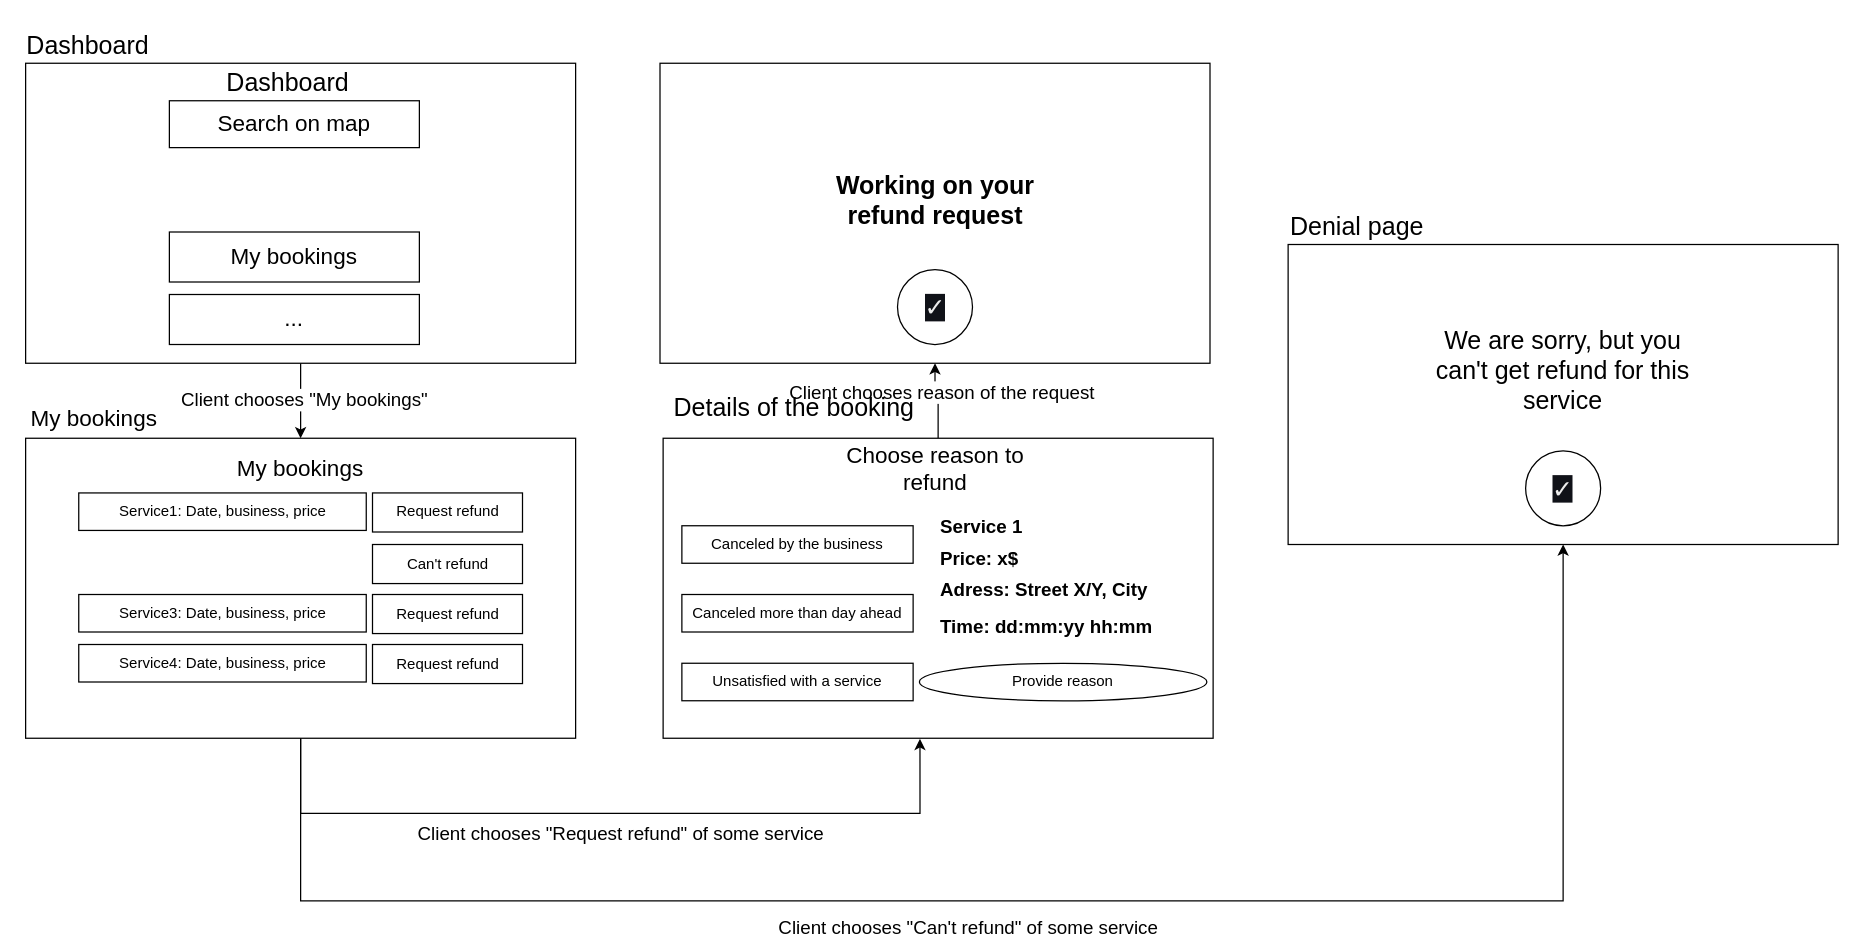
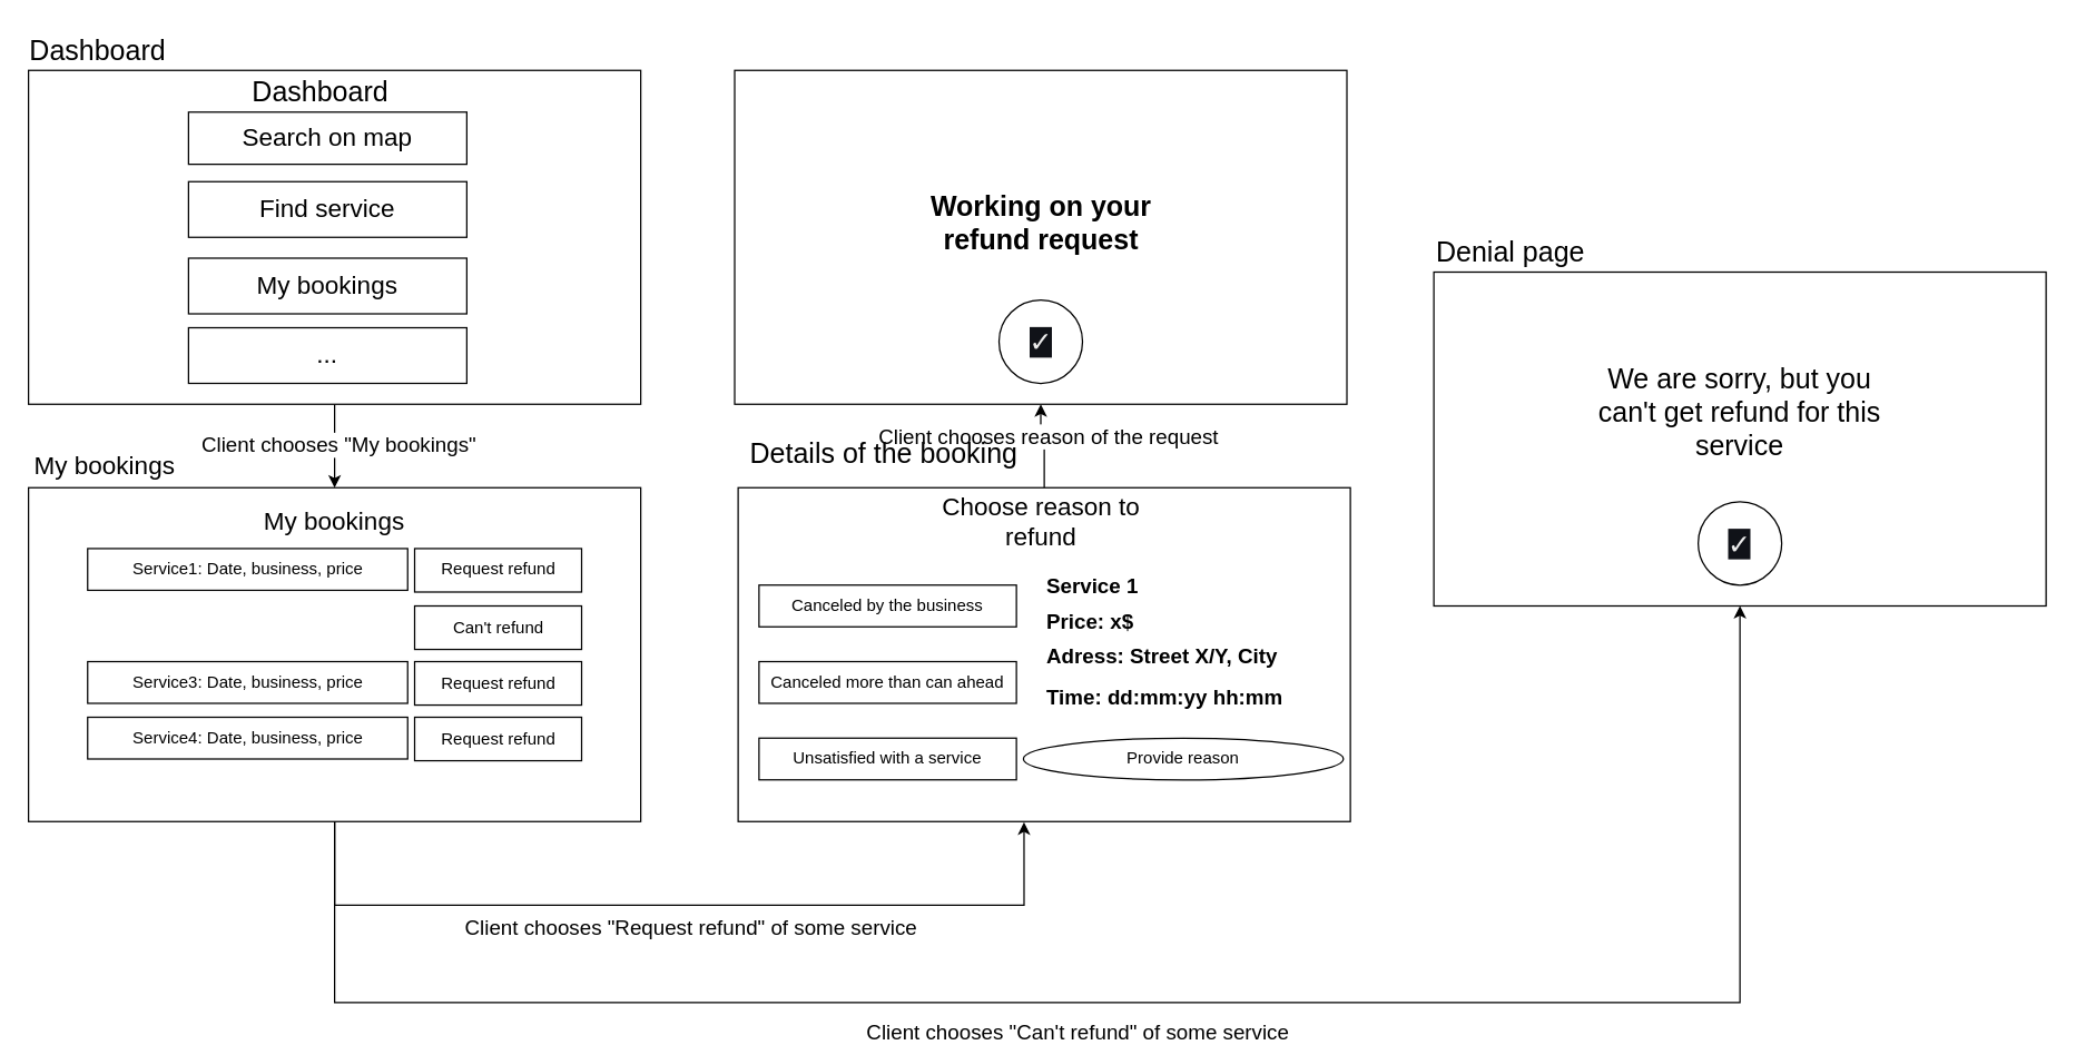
  <mxCell id="0" />
  <mxCell id="1" parent="0" />
  <mxCell id="2" style="edgeStyle=orthogonalEdgeStyle;rounded=0;orthogonalLoop=1;jettySize=auto;html=1;entryX=0.5;entryY=0;entryDx=0;entryDy=0;" edge="1" parent="1" source="4" target="12"><mxGeometry relative="1" as="geometry" /></mxCell>
  <mxCell id="3" value="&lt;font style=&quot;font-size: 15px;&quot;&gt;Client chooses &quot;My bookings&quot;&lt;/font&gt;" style="edgeLabel;html=1;align=center;verticalAlign=middle;resizable=0;points=[];" vertex="1" connectable="0" parent="2"><mxGeometry x="-0.052" y="2" relative="1" as="geometry"><mxPoint as="offset" /></mxGeometry></mxCell>
  <mxCell id="4" value="" style="rounded=0;whiteSpace=wrap;html=1;" vertex="1" parent="1"><mxGeometry x="20" y="50" width="440" height="240" as="geometry" /></mxCell>
  <mxCell id="5" value="&lt;font style=&quot;font-size: 20px;&quot;&gt;Dashboard&lt;/font&gt;" style="text;html=1;align=center;verticalAlign=middle;whiteSpace=wrap;rounded=0;" vertex="1" parent="1"><mxGeometry x="40" y="20" width="60" height="30" as="geometry" /></mxCell>
+ <mxCell id="6" value="&lt;font style=&quot;font-size: 18px;&quot;&gt;Find service &lt;/font&gt;" style="rounded=0;whiteSpace=wrap;html=1;" vertex="1" parent="1"><mxGeometry x="135" y="130" width="200" height="40" as="geometry" /></mxCell>
  <mxCell id="7" value="&lt;font style=&quot;font-size: 18px;&quot;&gt;Search on map&lt;/font&gt;" style="rounded=0;whiteSpace=wrap;html=1;" vertex="1" parent="1"><mxGeometry x="135" y="80" width="200" height="37.5" as="geometry" /></mxCell>
  <mxCell id="8" value="&lt;font style=&quot;font-size: 18px;&quot;&gt;My bookings&lt;/font&gt;" style="rounded=0;whiteSpace=wrap;html=1;" vertex="1" parent="1"><mxGeometry x="135" y="185" width="200" height="40" as="geometry" /></mxCell>
  <mxCell id="9" value="&lt;font style=&quot;font-size: 18px;&quot;&gt;...&lt;/font&gt;" style="rounded=0;whiteSpace=wrap;html=1;" vertex="1" parent="1"><mxGeometry x="135" y="235" width="200" height="40" as="geometry" /></mxCell>
  <mxCell id="10" style="edgeStyle=orthogonalEdgeStyle;rounded=0;orthogonalLoop=1;jettySize=auto;html=1;entryX=0.5;entryY=1;entryDx=0;entryDy=0;" edge="1" parent="1" source="12" target="41"><mxGeometry relative="1" as="geometry"><mxPoint x="340" y="800" as="targetPoint" /><Array as="points"><mxPoint x="240" y="720" /><mxPoint x="1250" y="720" /></Array></mxGeometry></mxCell>
  <mxCell id="11" value="&lt;div style=&quot;background-color: transparent;&quot;&gt;&lt;font style=&quot;background-color: transparent; font-size: 15px;&quot;&gt;Client chooses &quot;Can't refund&quot; of some service&lt;/font&gt;&lt;/div&gt;" style="edgeLabel;html=1;align=center;verticalAlign=middle;resizable=0;points=[];" vertex="1" connectable="0" parent="10"><mxGeometry x="-0.068" y="-1" relative="1" as="geometry"><mxPoint x="-1" y="19" as="offset" /></mxGeometry></mxCell>
  <mxCell id="12" value="" style="rounded=0;whiteSpace=wrap;html=1;movable=1;resizable=1;rotatable=1;deletable=1;editable=1;locked=0;connectable=1;" vertex="1" parent="1"><mxGeometry x="20" y="350" width="440" height="240" as="geometry" /></mxCell>
  <mxCell id="13" value="&lt;font style=&quot;font-size: 18px;&quot;&gt;My bookings&lt;/font&gt;" style="text;html=1;align=center;verticalAlign=middle;whiteSpace=wrap;rounded=0;" vertex="1" parent="1"><mxGeometry x="20" y="320" width="110" height="30" as="geometry" /></mxCell>
  <mxCell id="14" value="&lt;font style=&quot;font-size: 18px;&quot;&gt;My bookings&lt;/font&gt;" style="text;html=1;align=center;verticalAlign=middle;whiteSpace=wrap;rounded=0;" vertex="1" parent="1"><mxGeometry x="180" y="360" width="120" height="30" as="geometry" /></mxCell>
  <mxCell id="15" value="&lt;font style=&quot;font-size: 20px;&quot;&gt;Dashboard&lt;/font&gt;" style="text;html=1;align=center;verticalAlign=middle;whiteSpace=wrap;rounded=0;" vertex="1" parent="1"><mxGeometry x="200" y="50" width="60" height="30" as="geometry" /></mxCell>
  <mxCell id="16" style="edgeStyle=orthogonalEdgeStyle;rounded=0;orthogonalLoop=1;jettySize=auto;html=1;entryX=0.5;entryY=1;entryDx=0;entryDy=0;" edge="1" parent="1" source="18" target="38"><mxGeometry relative="1" as="geometry" /></mxCell>
  <mxCell id="17" value="&lt;font style=&quot;font-size: 15px;&quot;&gt;Client chooses reason of the request&lt;/font&gt;" style="edgeLabel;html=1;align=center;verticalAlign=middle;resizable=0;points=[];" vertex="1" connectable="0" parent="16"><mxGeometry x="0.038" y="2" relative="1" as="geometry"><mxPoint x="4" y="-10" as="offset" /></mxGeometry></mxCell>
  <mxCell id="18" value="" style="rounded=0;whiteSpace=wrap;html=1;movable=1;resizable=1;rotatable=1;deletable=1;editable=1;locked=0;connectable=1;" vertex="1" parent="1"><mxGeometry x="530" y="350" width="440" height="240" as="geometry" /></mxCell>
  <mxCell id="19" value="&lt;font style=&quot;font-size: 20px;&quot;&gt;Details of the booking&lt;/font&gt;" style="text;html=1;align=center;verticalAlign=middle;whiteSpace=wrap;rounded=0;" vertex="1" parent="1"><mxGeometry x="535" y="310" width="200" height="30" as="geometry" /></mxCell>
  <mxCell id="20" style="edgeStyle=orthogonalEdgeStyle;rounded=0;orthogonalLoop=1;jettySize=auto;html=1;entryX=0.467;entryY=1.002;entryDx=0;entryDy=0;entryPerimeter=0;" edge="1" parent="1" target="18"><mxGeometry relative="1" as="geometry"><mxPoint x="240" y="590" as="sourcePoint" /><Array as="points"><mxPoint x="340" y="650" /><mxPoint x="735" y="650" /><mxPoint x="735" y="591" /></Array></mxGeometry></mxCell>
  <mxCell id="21" value="&lt;div style=&quot;background-color: transparent;&quot;&gt;&lt;font style=&quot;background-color: transparent; font-size: 15px;&quot;&gt;Client chooses &quot;Request refund&quot; of some service&lt;/font&gt;&lt;/div&gt;" style="edgeLabel;html=1;align=center;verticalAlign=middle;resizable=0;points=[];" vertex="1" connectable="0" parent="20"><mxGeometry x="0.071" y="-1" relative="1" as="geometry"><mxPoint x="-14" y="14" as="offset" /></mxGeometry></mxCell>
  <mxCell id="22" value="Service1: Date, business, price" style="rounded=0;whiteSpace=wrap;html=1;" vertex="1" parent="1"><mxGeometry x="62.5" y="393.75" width="230" height="30" as="geometry" /></mxCell>
  <mxCell id="23" value="Service3: Date, business, price" style="rounded=0;whiteSpace=wrap;html=1;" vertex="1" parent="1"><mxGeometry x="62.5" y="475" width="230" height="30" as="geometry" /></mxCell>
  <mxCell id="24" value="Service4: Date, business, price" style="rounded=0;whiteSpace=wrap;html=1;" vertex="1" parent="1"><mxGeometry x="62.5" y="515" width="230" height="30" as="geometry" /></mxCell>
  <mxCell id="25" value="Request refund" style="rounded=0;whiteSpace=wrap;html=1;" vertex="1" parent="1"><mxGeometry x="297.5" y="393.75" width="120" height="31.25" as="geometry" /></mxCell>
  <mxCell id="26" value="Can't refund " style="rounded=0;whiteSpace=wrap;html=1;" vertex="1" parent="1"><mxGeometry x="297.5" y="435" width="120" height="31.25" as="geometry" /></mxCell>
  <mxCell id="27" value="Request refund" style="rounded=0;whiteSpace=wrap;html=1;" vertex="1" parent="1"><mxGeometry x="297.5" y="475" width="120" height="31.25" as="geometry" /></mxCell>
  <mxCell id="28" value="Request refund" style="rounded=0;whiteSpace=wrap;html=1;" vertex="1" parent="1"><mxGeometry x="297.5" y="515" width="120" height="31.25" as="geometry" /></mxCell>
  <mxCell id="29" value="&lt;span style=&quot;font-size: 15px;&quot;&gt;&lt;b&gt;Service 1&lt;/b&gt;&lt;/span&gt;" style="text;html=1;align=left;verticalAlign=middle;whiteSpace=wrap;rounded=0;" vertex="1" parent="1"><mxGeometry x="750" y="405" width="190" height="30" as="geometry" /></mxCell>
  <mxCell id="30" value="&lt;span style=&quot;font-size: 15px;&quot;&gt;&lt;b&gt;Price: x$&lt;/b&gt;&lt;/span&gt;" style="text;html=1;align=left;verticalAlign=middle;whiteSpace=wrap;rounded=0;" vertex="1" parent="1"><mxGeometry x="750" y="430.63" width="200" height="30" as="geometry" /></mxCell>
  <mxCell id="31" value="&lt;span style=&quot;font-size: 15px;&quot;&gt;&lt;b&gt;Adress: Street X/Y, City&lt;/b&gt;&lt;/span&gt;" style="text;html=1;align=left;verticalAlign=middle;whiteSpace=wrap;rounded=0;" vertex="1" parent="1"><mxGeometry x="750" y="456.25" width="200" height="30" as="geometry" /></mxCell>
  <mxCell id="32" value="&lt;span style=&quot;font-size: 15px;&quot;&gt;&lt;b&gt;Time: dd:mm:yy hh:mm&lt;/b&gt;&lt;/span&gt;" style="text;html=1;align=left;verticalAlign=middle;whiteSpace=wrap;rounded=0;" vertex="1" parent="1"><mxGeometry x="750" y="485" width="200" height="30" as="geometry" /></mxCell>
- <mxCell id="33" value="Canceled more than day ahead" style="rounded=0;whiteSpace=wrap;html=1;" vertex="1" parent="1"><mxGeometry x="545" y="475" width="185" height="30" as="geometry" /></mxCell>
+ <mxCell id="33" value="Canceled more than can ahead" style="rounded=0;whiteSpace=wrap;html=1;" vertex="1" parent="1"><mxGeometry x="545" y="475" width="185" height="30" as="geometry" /></mxCell>
  <mxCell id="34" value="Canceled by the business" style="rounded=0;whiteSpace=wrap;html=1;" vertex="1" parent="1"><mxGeometry x="545" y="420" width="185" height="30" as="geometry" /></mxCell>
  <mxCell id="35" value="Unsatisfied with a service" style="rounded=0;whiteSpace=wrap;html=1;" vertex="1" parent="1"><mxGeometry x="545" y="530" width="185" height="30" as="geometry" /></mxCell>
  <mxCell id="36" value="&lt;div&gt;Provide reason&lt;/div&gt;" style="ellipse;whiteSpace=wrap;html=1;" vertex="1" parent="1"><mxGeometry x="735" y="530" width="230" height="30" as="geometry" /></mxCell>
  <mxCell id="37" value="&lt;font style=&quot;font-size: 18px;&quot;&gt;Choose reason to refund&lt;/font&gt;" style="text;html=1;align=center;verticalAlign=middle;whiteSpace=wrap;rounded=0;" vertex="1" parent="1"><mxGeometry x="647.5" y="360" width="200" height="30" as="geometry" /></mxCell>
  <mxCell id="38" value="" style="rounded=0;whiteSpace=wrap;html=1;" vertex="1" parent="1"><mxGeometry x="527.5" y="50" width="440" height="240" as="geometry" /></mxCell>
  <mxCell id="39" value="&lt;span style=&quot;font-size: 15px;&quot;&gt;&lt;b style=&quot;background-color: transparent;&quot;&gt;&lt;br&gt;&lt;/b&gt;&lt;/span&gt;&lt;div&gt;&lt;font style=&quot;font-size: 20px;&quot;&gt;&lt;b style=&quot;background-color: transparent;&quot;&gt;Working on your refund request&lt;/b&gt;&lt;/font&gt;&lt;/div&gt;" style="text;html=1;align=center;verticalAlign=middle;whiteSpace=wrap;rounded=0;" vertex="1" parent="1"><mxGeometry x="637.5" y="135" width="220" height="30" as="geometry" /></mxCell>
  <mxCell id="40" value="&lt;span style=&quot;color: rgb(236, 236, 236); font-family: &amp;quot;Google Sans&amp;quot;, Arial, sans-serif; font-size: 20px; text-align: start; background-color: rgb(16, 18, 24);&quot;&gt;✓&lt;/span&gt;" style="ellipse;whiteSpace=wrap;html=1;aspect=fixed;" vertex="1" parent="1"><mxGeometry x="717.5" y="215" width="60" height="60" as="geometry" /></mxCell>
  <mxCell id="41" value="" style="rounded=0;whiteSpace=wrap;html=1;" vertex="1" parent="1"><mxGeometry x="1030" y="195" width="440" height="240" as="geometry" /></mxCell>
  <mxCell id="42" value="&lt;font style=&quot;font-size: 20px;&quot;&gt;Denial page&lt;/font&gt;" style="text;html=1;align=left;verticalAlign=middle;whiteSpace=wrap;rounded=0;" vertex="1" parent="1"><mxGeometry x="1030" y="165" width="200" height="30" as="geometry" /></mxCell>
  <mxCell id="43" value="&lt;font style=&quot;font-size: 20px;&quot;&gt;We are sorry, but you can't get refund for this service &lt;/font&gt;" style="text;html=1;align=center;verticalAlign=middle;whiteSpace=wrap;rounded=0;" vertex="1" parent="1"><mxGeometry x="1140" y="280" width="220" height="30" as="geometry" /></mxCell>
  <mxCell id="44" value="&lt;span style=&quot;color: rgb(236, 236, 236); font-family: &amp;quot;Google Sans&amp;quot;, Arial, sans-serif; font-size: 20px; text-align: start; background-color: rgb(16, 18, 24);&quot;&gt;✓&lt;/span&gt;" style="ellipse;whiteSpace=wrap;html=1;aspect=fixed;" vertex="1" parent="1"><mxGeometry x="1220" y="360" width="60" height="60" as="geometry" /></mxCell>
